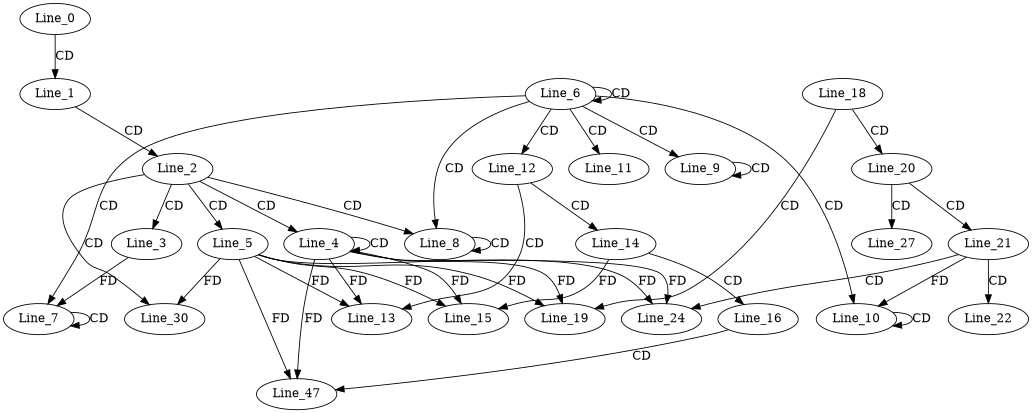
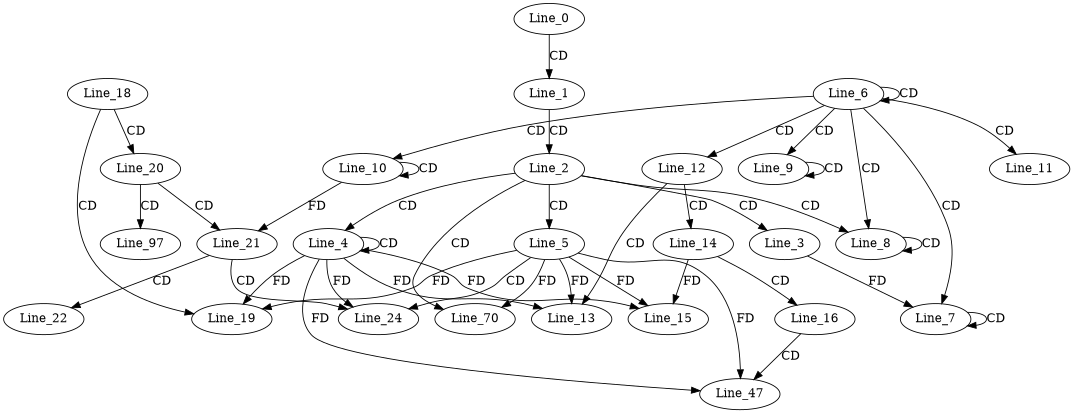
  digraph {
    Line_0
    Line_1
    Line_2
    Line_3
    Line_4
    Line_5
-   Line_30
+   Line_30 [label=Line_70]
    Line_8
    Line_7
    Line_13
    Line_15
    n12 [label=Line_47]
    Line_19
    Line_24
    Line_6
    Line_9
    Line_10
    Line_11
    Line_12
    Line_21
    Line_14
    Line_22
    Line_16
    Line_18
    Line_20
-   Line_27
+   Line_27 [label=Line_97]
    Line_0 -> Line_1 [label=CD]
    Line_1 -> Line_2 [label=CD]
    Line_2 -> Line_3 [label=CD]
    Line_2 -> Line_4 [label=CD]
    Line_2 -> Line_5 [label=CD]
    Line_2 -> Line_30 [label=CD]
    Line_2 -> Line_8 [label=CD]
    Line_3 -> Line_7 [label=FD]
    Line_4 -> Line_4 [label=CD]
    Line_4 -> Line_13 [label=FD]
    Line_4 -> Line_15 [label=FD]
    Line_4 -> n12 [label=FD]
    Line_4 -> Line_19 [label=FD]
    Line_4 -> Line_24 [label=FD]
    Line_5 -> Line_30 [label=FD]
    Line_5 -> Line_13 [label=FD]
    Line_5 -> Line_15 [label=FD]
    Line_5 -> n12 [label=FD]
    Line_5 -> Line_19 [label=FD]
-   Line_5 -> Line_24 [label=FD]
+   Line_5 -> Line_24 [label=CD]
    Line_8 -> Line_8 [label=CD]
    Line_7 -> Line_7 [label=CD]
    Line_6 -> Line_8 [label=CD]
    Line_6 -> Line_7 [label=CD]
    Line_6 -> Line_6 [label=CD]
    Line_6 -> Line_9 [label=CD]
    Line_6 -> Line_10 [label=CD]
    Line_6 -> Line_11 [label=CD]
    Line_6 -> Line_12 [label=CD]
    Line_9 -> Line_9 [label=CD]
    Line_10 -> Line_10 [label=CD]
-   Line_21 -> Line_10 [label=FD]
+   Line_10 -> Line_21 [label=FD]
    Line_12 -> Line_13 [label=CD]
    Line_12 -> Line_14 [label=CD]
    Line_21 -> Line_24 [label=CD]
    Line_21 -> Line_22 [label=CD]
    Line_14 -> Line_15 [label=FD]
    Line_14 -> Line_16 [label=CD]
    Line_16 -> n12 [label=CD]
    Line_18 -> Line_19 [label=CD]
    Line_18 -> Line_20 [label=CD]
    Line_20 -> Line_21 [label=CD]
    Line_20 -> Line_27 [label=CD]
  }
